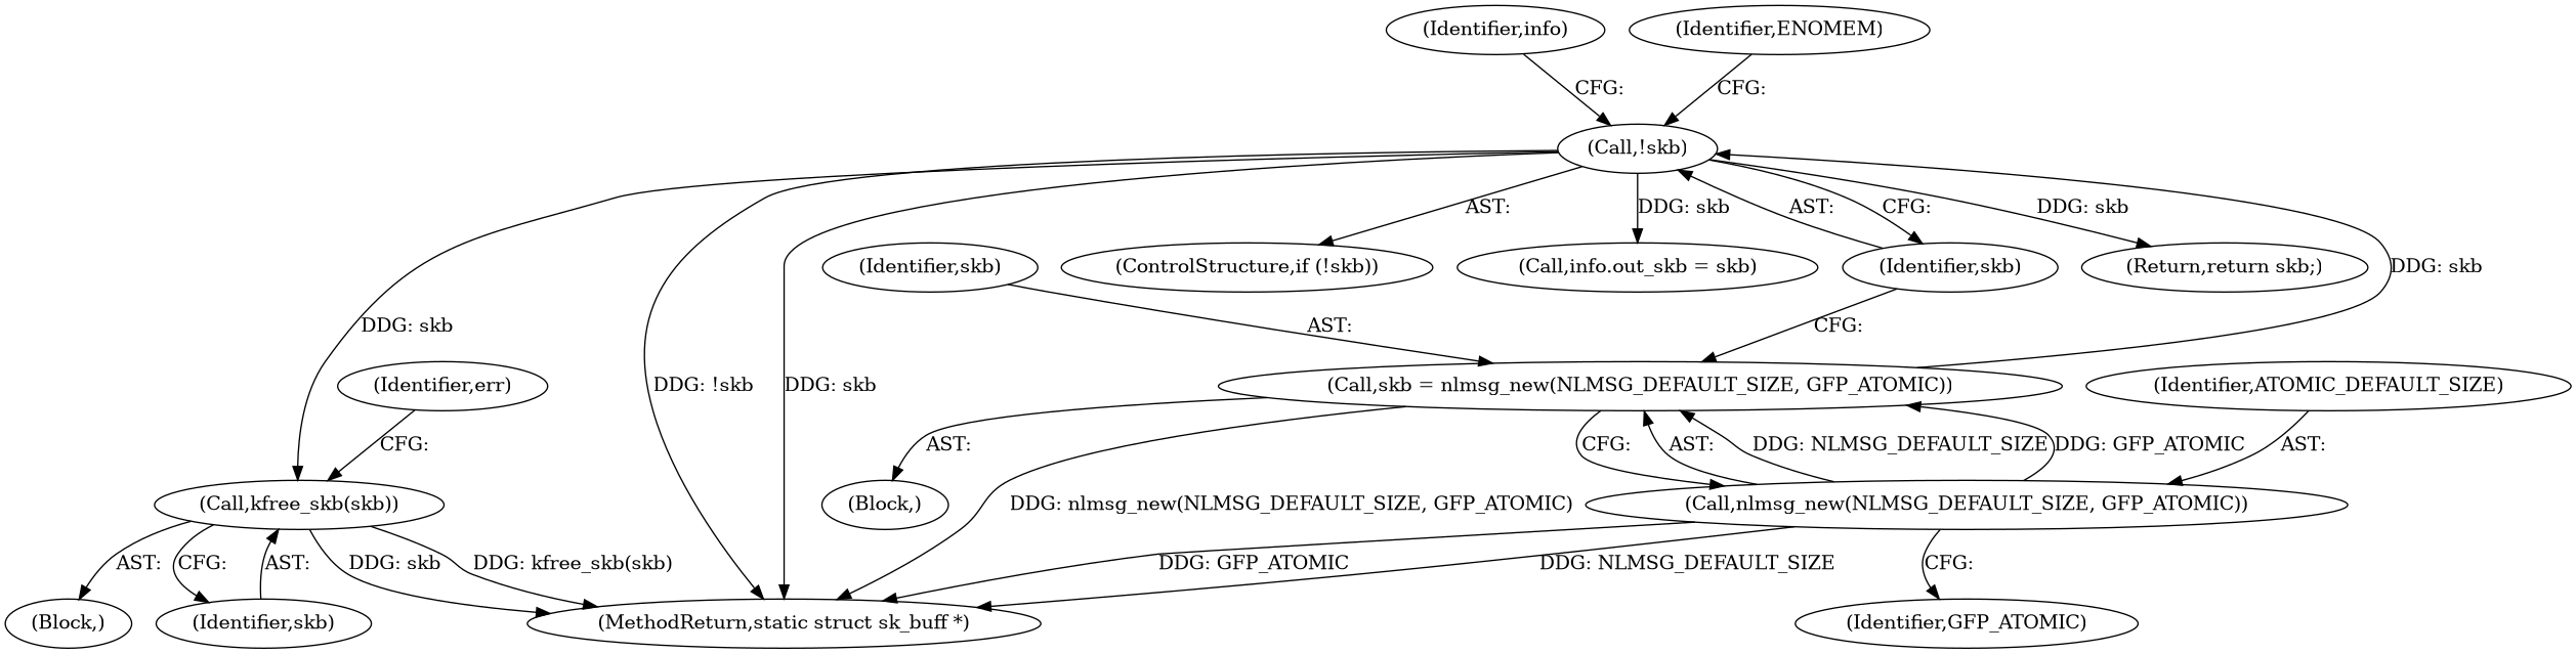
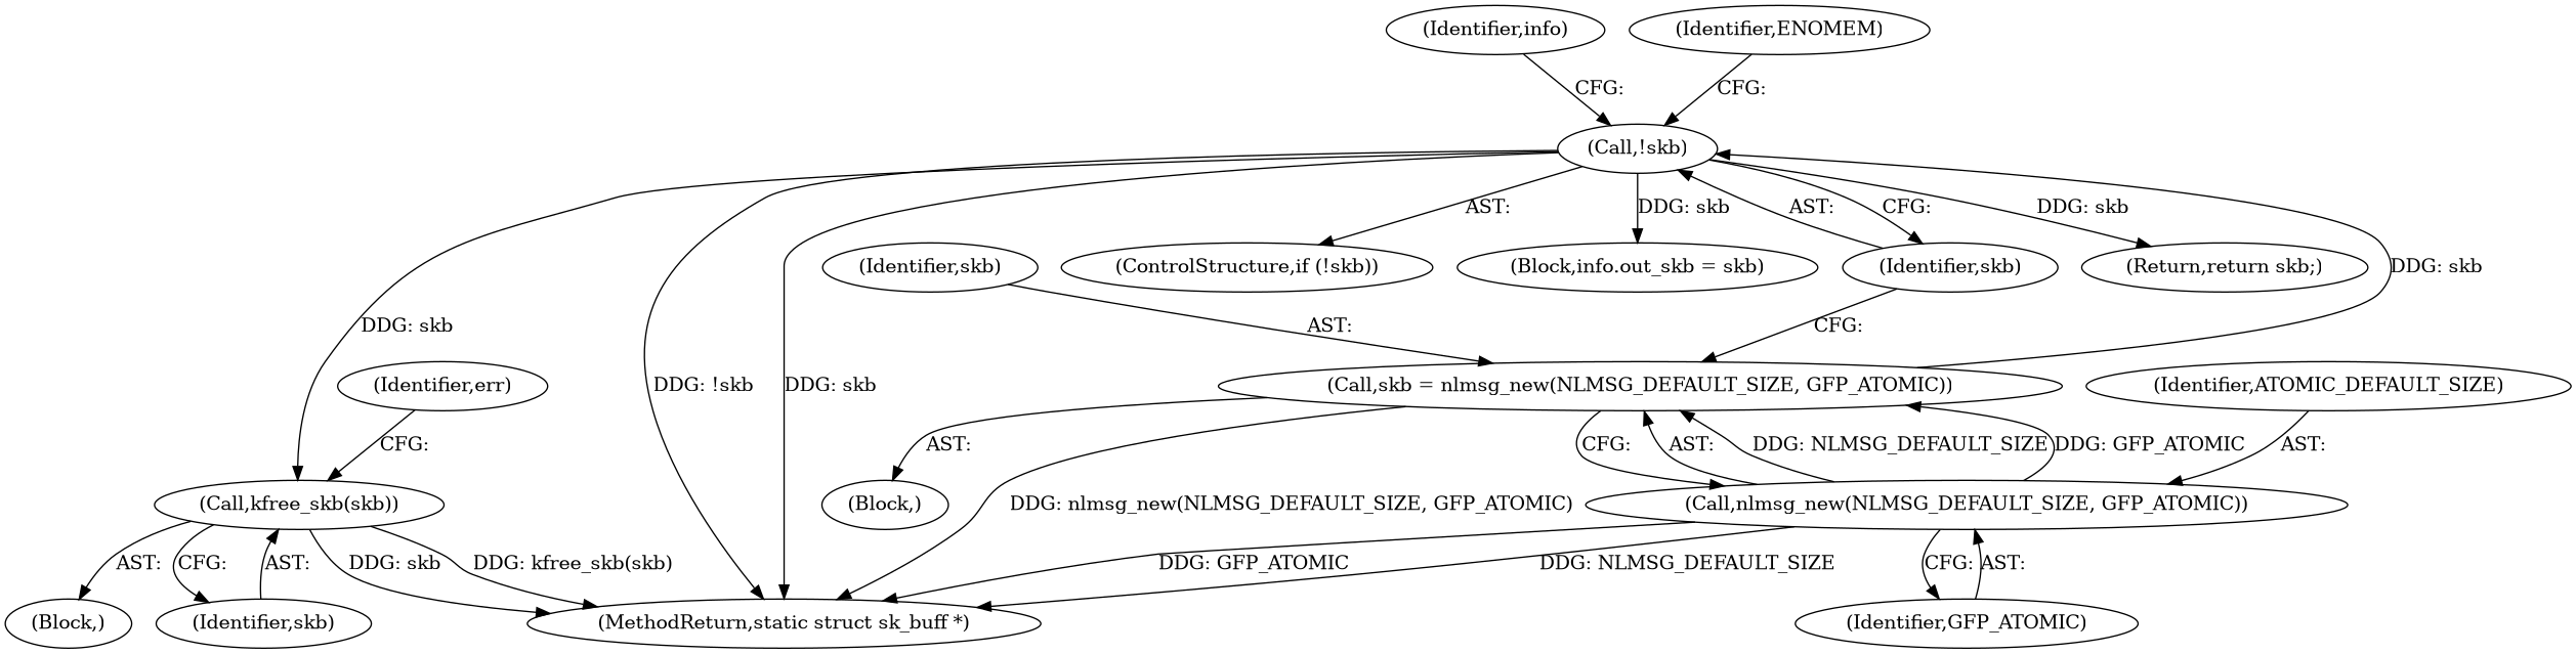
  digraph {
    n1 [label="(Call,kfree_skb(skb))"]
    n2 [label="(Block,)"]
    n3 [label="(MethodReturn,static struct sk_buff *)"]
    n4 [label="(Identifier,skb)"]
    n5 [label="(Call,!skb)"]
    n6 [label="(ControlStructure,if (!skb))"]
-   n7 [label="(Call,info.out_skb = skb)"]
+   n7 [label="(Block,info.out_skb = skb)"]
    n8 [label="(Identifier,skb)"]
    n9 [label="(Return,return skb;)"]
    n10 [label="(Call,skb = nlmsg_new(NLMSG_DEFAULT_SIZE, GFP_ATOMIC))"]
    n11 [label="(Call,nlmsg_new(NLMSG_DEFAULT_SIZE, GFP_ATOMIC))"]
    n12 [label="(Block,)"]
    n13 [label="(Identifier,GFP_ATOMIC)"]
    n14 [label="(Identifier,skb)"]
    n15 [label="(Identifier,info)"]
    n16 [label="(Identifier,ENOMEM)"]
    n17 [label="(Identifier,ATOMIC_DEFAULT_SIZE)"]
    n18 [label="(Identifier,err)"]
    n1 -> n2 [label="AST: "]
    n1 -> n3 [label="DDG: skb"]
    n1 -> n3 [label="DDG: kfree_skb(skb)"]
    n1 -> n4 [label="CFG: "]
    n4 -> n1 [label="AST: "]
    n5 -> n1 [label="DDG: skb"]
    n5 -> n3 [label="DDG: !skb"]
    n5 -> n3 [label="DDG: skb"]
    n5 -> n6 [label="AST: "]
    n5 -> n7 [label="DDG: skb"]
    n5 -> n8 [label="CFG: "]
    n5 -> n9 [label="DDG: skb"]
    n8 -> n5 [label="AST: "]
    n8 -> n10 [label="CFG: "]
    n10 -> n3 [label="DDG: nlmsg_new(NLMSG_DEFAULT_SIZE, GFP_ATOMIC)"]
    n10 -> n5 [label="DDG: skb"]
    n10 -> n11 [label="CFG: "]
    n10 -> n12 [label="AST: "]
    n11 -> n3 [label="DDG: NLMSG_DEFAULT_SIZE"]
    n11 -> n3 [label="DDG: GFP_ATOMIC"]
    n11 -> n10 [label="AST: "]
    n11 -> n10 [label="DDG: NLMSG_DEFAULT_SIZE"]
    n11 -> n10 [label="DDG: GFP_ATOMIC"]
    n11 -> n13 [label="CFG: "]
+   n13 -> n11 [label="AST: "]
    n14 -> n10 [label="AST: "]
    n15 -> n5 [label="CFG: "]
    n16 -> n5 [label="CFG: "]
    n17 -> n11 [label="AST: "]
    n18 -> n1 [label="CFG: "]
  }
